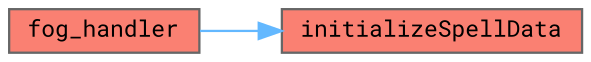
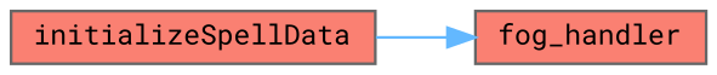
  digraph {
    rankdir=LR
    fontname="Roboto Mono"
    node [fillcolor=salmon fontname="Roboto Mono" fontsize=10 shape=box style=filled]
    n1 [color=gray40 fontcolor=black height=0.2 label=fog_handler width=0.4]
    n2 [color=grey40 height=0.2 label=initializeSpellData width=0.4]
-   n1 -> n2 [color=steelblue1 fontname="Roboto Mono" fontsize=10 labelfontname=Helvetica labelfontsize=10 style=solid]
+   n2 -> n1 [color=steelblue1 fontname="Roboto Mono" fontsize=10 labelfontname=Helvetica labelfontsize=10 style=solid]
  }
